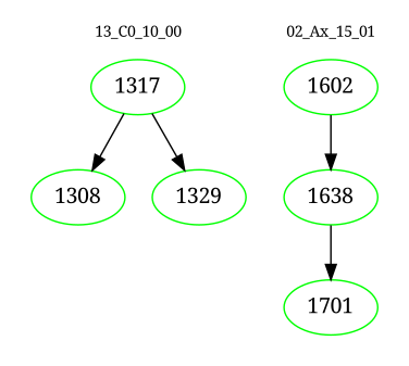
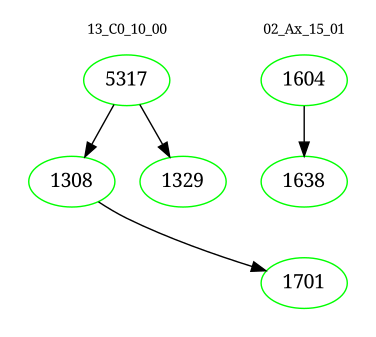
  digraph {
    fontname="Noto Serif"
    node [color=green fontname="Noto Serif"]
    edge [color=black fontname="Noto Serif"]
    n1 [label=1638]
-   n2 [label=1602]
+   n2 [label=1604]
    n3 [label=1701]
-   n4 [label=1317]
+   n4 [label=5317]
    n5 [label=1308]
    n6 [label=1329]
    subgraph cluster_1 {
      color=white
      fontsize=10
      label="02_Ax_15_01"
      n1
      n2
      n3
    }
    subgraph cluster_2 {
      color=white
      fontsize=10
      label="13_C0_10_00"
      n4
      n5
      n6
    }
-   n1 -> n3
+   n5 -> n3
    n2 -> n1
    n4 -> n5
    n4 -> n6
  }
